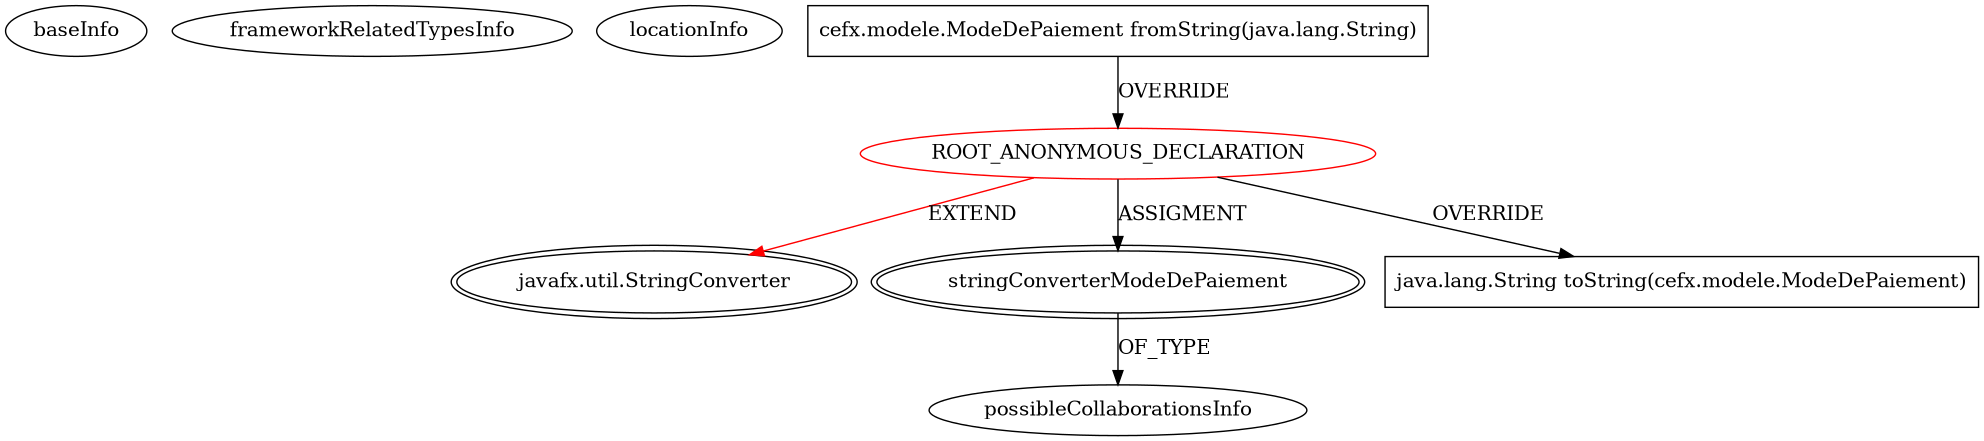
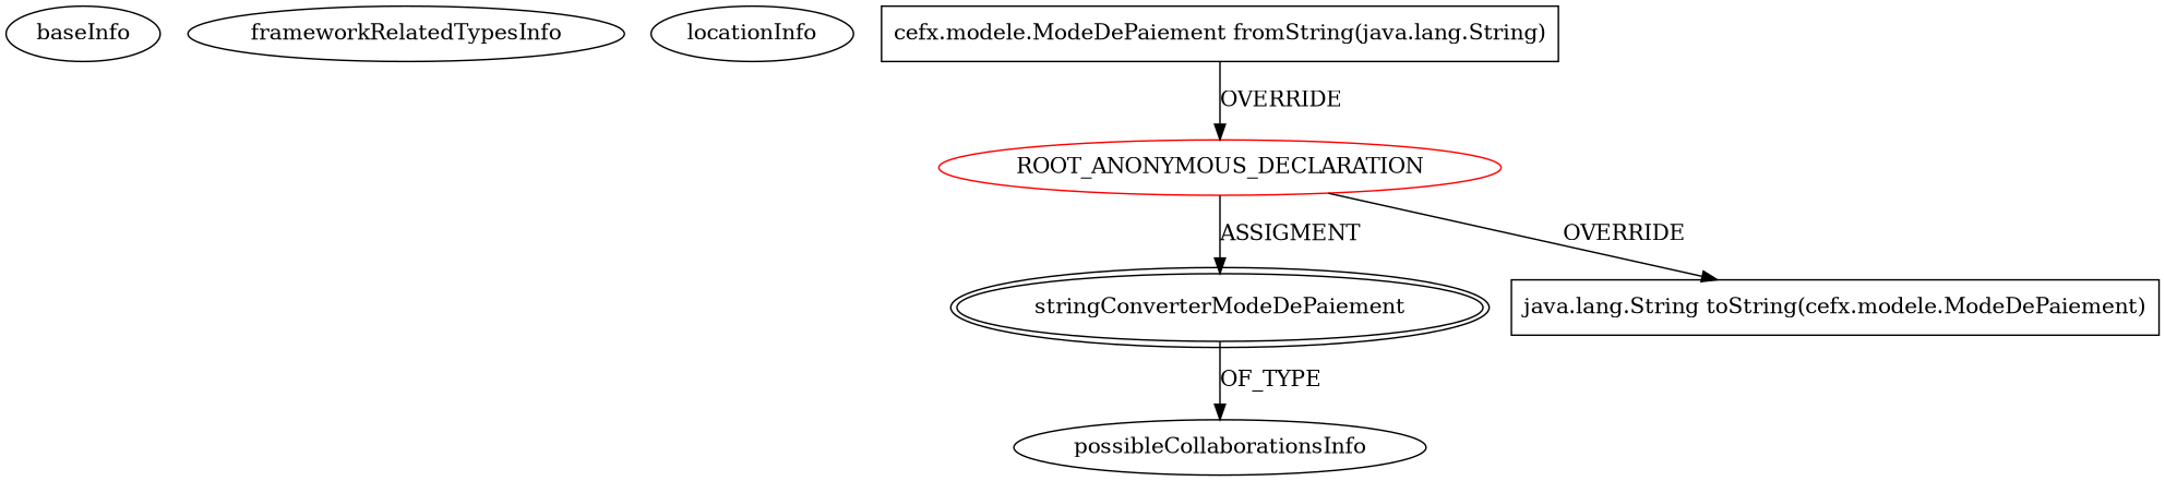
  digraph {
    baseInfo [category=extension_graph graphId=2048 isAnonymous=true possibleRelation=false]
    frameworkRelatedTypesInfo [0="javafx.util.StringConverter"]
    locationInfo [contextSignature=CEHistoriqueController filePath="/bianconejo-CEFX/CEFX-master/src/cefx/CEHistoriqueController.java" graphId=2048 projectName="bianconejo-CEFX"]
    n4 [color=red isFrameworkType=false label=ROOT_ANONYMOUS_DECLARATION vertexType=ROOT_ANONYMOUS_DECLARATION]
-   n5 [isFrameworkType=true label="javafx.util.StringConverter" peripheries=2 vertexType=FRAMEWORK_CLASS_TYPE]
    n6 [isFrameworkType=true label=stringConverterModeDePaiement peripheries=2 vertexType=OUTSIDE_VARIABLE_EXPRESION]
    n7 [isFrameworkType=false label="java.lang.String toString(cefx.modele.ModeDePaiement)" shape=box vertexType=OVERRIDING_METHOD_DECLARATION]
    possibleCollaborationsInfo
    n9 [isFrameworkType=false label="cefx.modele.ModeDePaiement fromString(java.lang.String)" shape=box vertexType=OVERRIDING_METHOD_DECLARATION]
-   n4 -> n5 [color=red label=EXTEND]
    n4 -> n6 [label=ASSIGMENT]
    n4 -> n7 [label=OVERRIDE]
    n6 -> possibleCollaborationsInfo [label=OF_TYPE]
    n9 -> n4 [label=OVERRIDE]
  }
